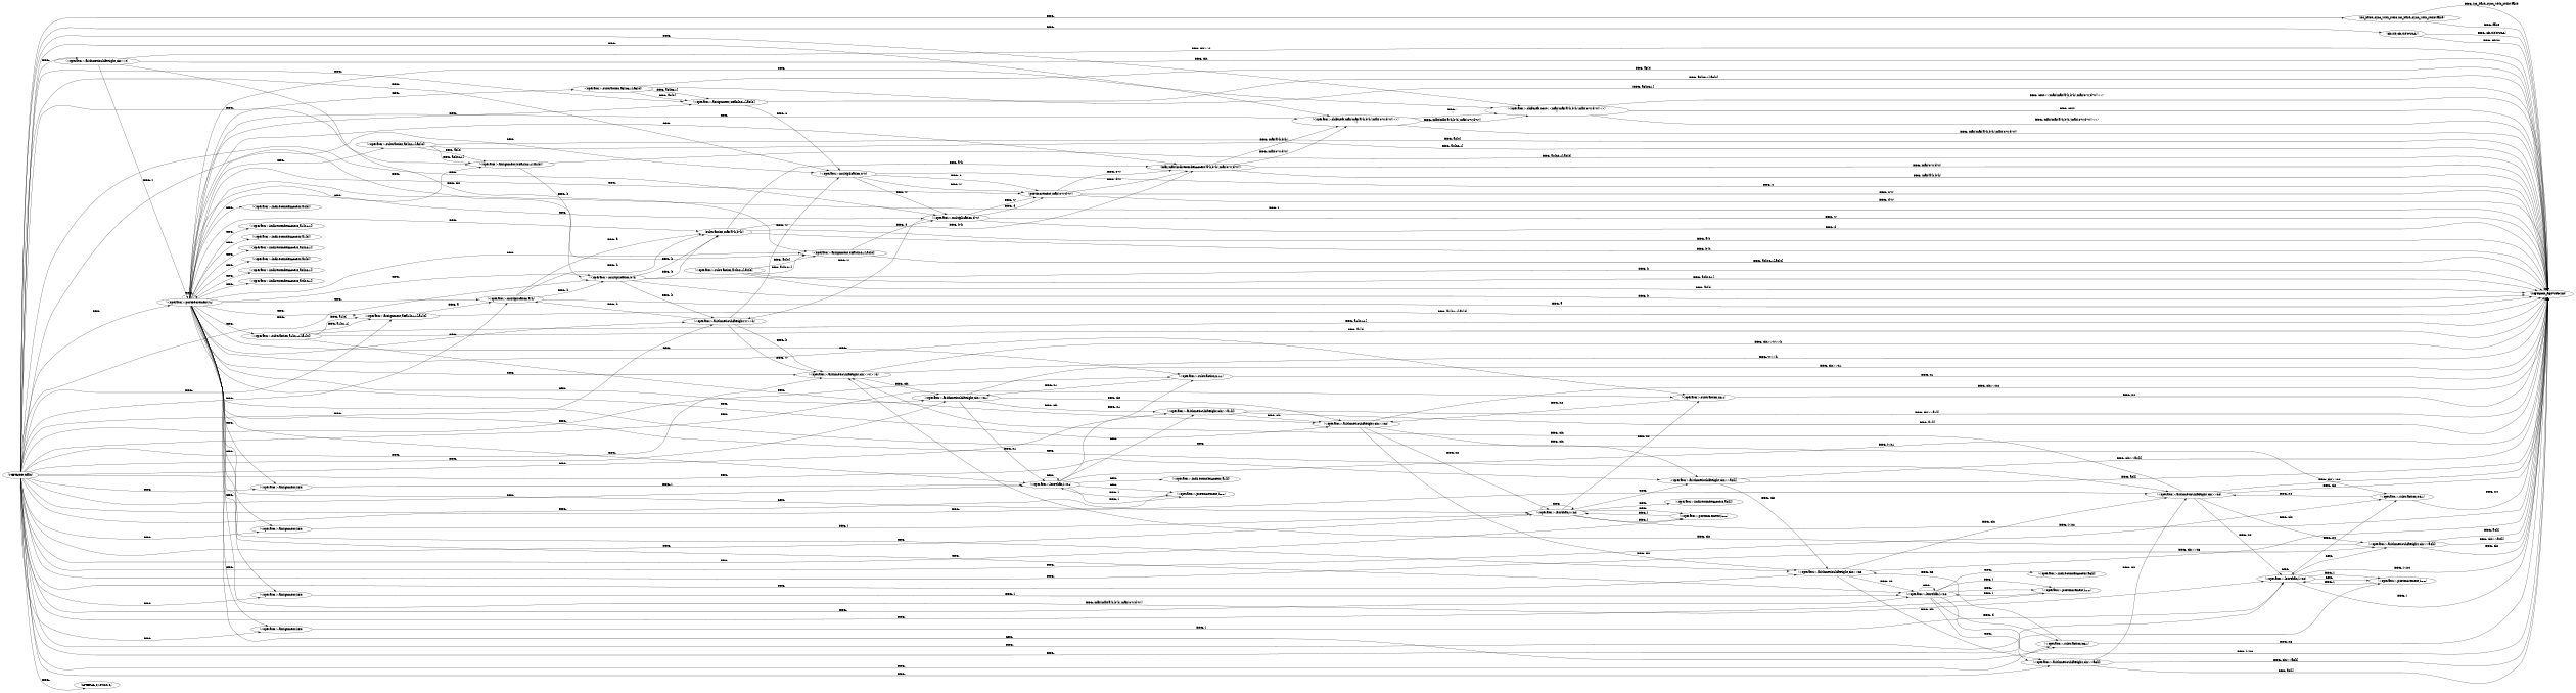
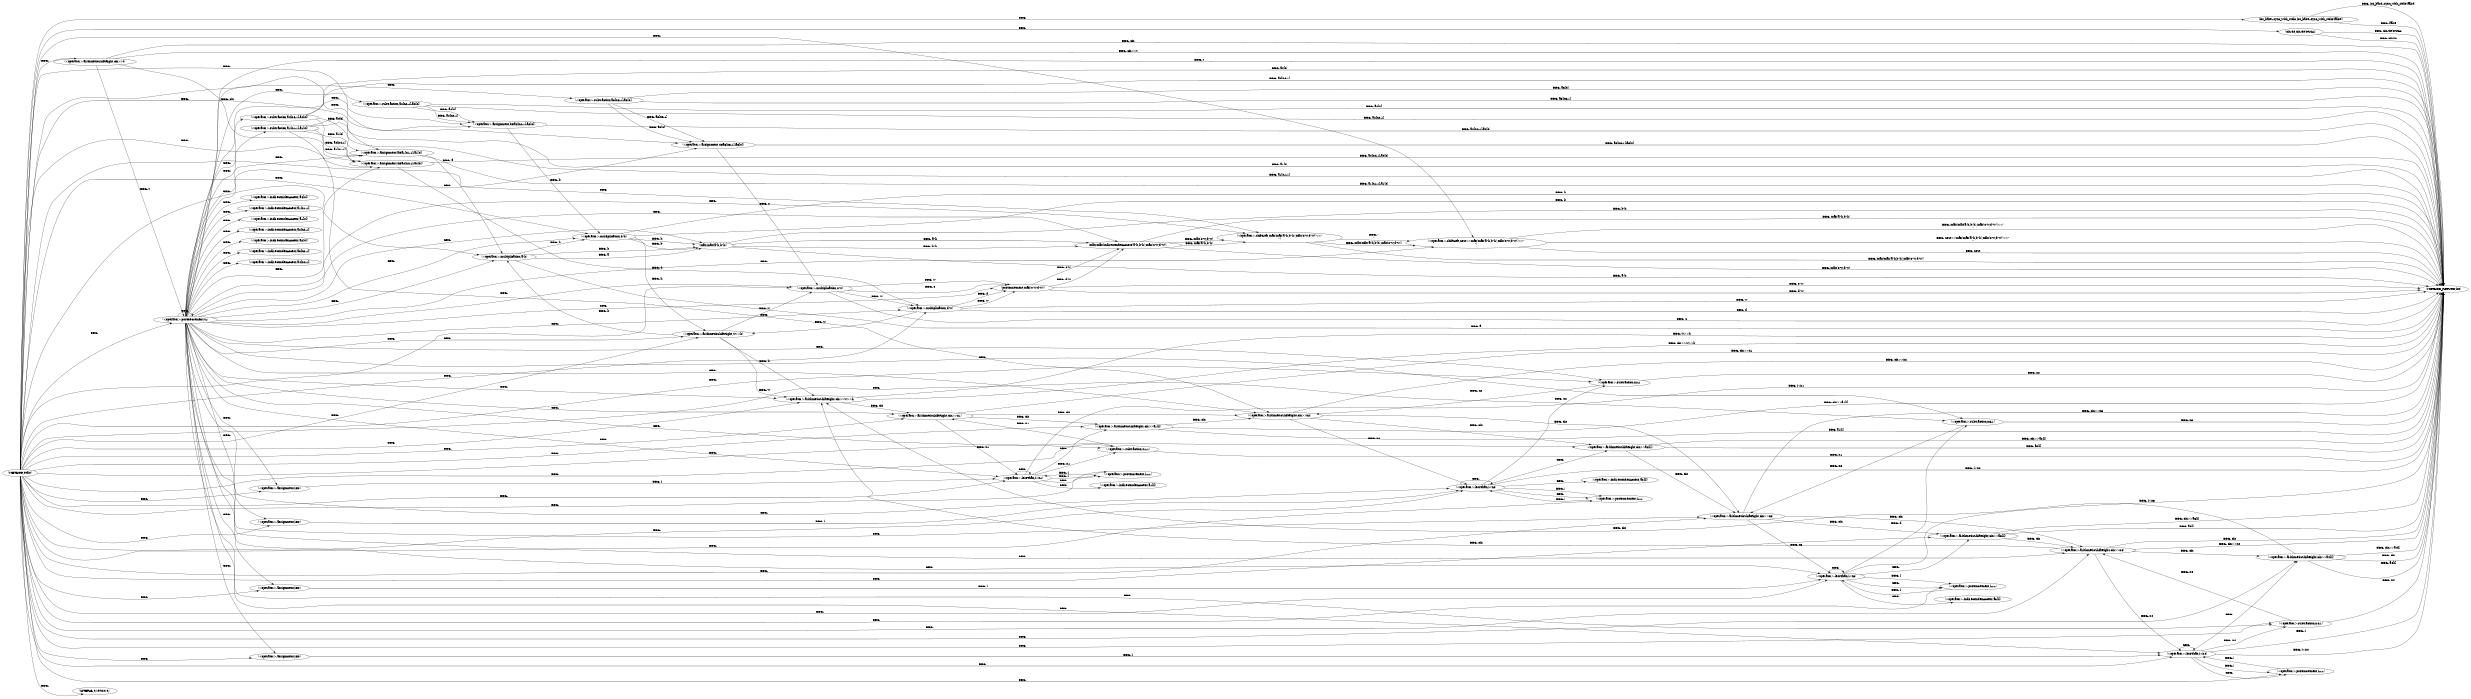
  digraph {
    rankdir=LR
-   n1 [label="(METHOD,main)"]
+   n1 [label="(METHOD,stdio)"]
    n2 [label="(ios_base::sync_with_stdio,ios_base::sync_with_stdio(false))"]
    n3 [label="(cin.tie,cin.tie(NULL))"]
    n4 [label="(<operator>.arithmeticShiftRight,cin>>t)"]
    n5 [label="(<operator>.postDecrement,t--)"]
    n6 [label="(LITERAL,0,return 0;)"]
    n7 [label="(<operator>.arithmeticShiftRight,cin>>w>>h)"]
    n8 [label="(<operator>.arithmeticShiftRight,cin>>n1)"]
    n9 [label="(<operator>.arithmeticShiftRight,cin>>n3)"]
    n10 [label="(<operator>.arithmeticShiftRight,cin>>n4)"]
    n11 [label="(<operator>.assignment,a=a1[n1-1]-a1[0])"]
    n12 [label="(<operator>.assignment,b=a2[n2-1]-a2[0])"]
    n13 [label="(<operator>.assignment,c=a3[n3-1]-a3[0])"]
    n14 [label="(<operator>.assignment,d=a4[n4-1]-a4[0])"]
    n15 [label="(<operator>.shiftLeft,cout<<max(max(a*h,b*h),max(c*w,d*w))<<\"\n\")"]
    n16 [label="(<operator>.assignment,i=0)"]
    n17 [label="(<operator>.lessThan,i<n1)"]
    n18 [label="(<operator>.postIncrement,i++)"]
    n19 [label="(<operator>.assignment,i=0)"]
    n20 [label="(<operator>.lessThan,i<n2)"]
    n21 [label="(<operator>.postIncrement,i++)"]
    n22 [label="(<operator>.assignment,i=0)"]
    n23 [label="(<operator>.lessThan,i<n3)"]
    n24 [label="(<operator>.postIncrement,i++)"]
    n25 [label="(<operator>.assignment,i=0)"]
    n26 [label="(<operator>.lessThan,i<n4)"]
    n27 [label="(<operator>.postIncrement,i++)"]
    n28 [label="(<operator>.arithmeticShiftRight,w>>h)"]
    n29 [label="(<operator>.arithmeticShiftRight,cin>>a1[i])"]
    n30 [label="(<operator>.arithmeticShiftRight,cin>>a2[i])"]
    n31 [label="(<operator>.arithmeticShiftRight,cin>>a3[i])"]
    n32 [label="(<operator>.arithmeticShiftRight,cin>>a4[i])"]
    n33 [label="(<operator>.shiftLeft,max(max(a*h,b*h),max(c*w,d*w))<<\"\n\")"]
    n34 [label="(<operator>.subtraction,n1-1)"]
    n35 [label="(<operator>.subtraction,n2-1)"]
    n36 [label="(<operator>.subtraction,n3-1)"]
    n37 [label="(<operator>.subtraction,n4-1)"]
    n38 [label="(<operator>.multiplication,a*h)"]
    n39 [label="(<operator>.multiplication,b*h)"]
    n40 [label="(<operator>.multiplication,c*w)"]
    n41 [label="(<operator>.multiplication,d*w)"]
    n42 [label="(METHOD_RETURN,int)"]
    n43 [label="(<operator>.arithmeticShiftRight,cin>>n2)"]
    n44 [label="(<operator>.subtraction,a1[n1-1]-a1[0])"]
    n45 [label="(<operator>.subtraction,a2[n2-1]-a2[0])"]
    n46 [label="(<operator>.subtraction,a3[n3-1]-a3[0])"]
    n47 [label="(<operator>.subtraction,a4[n4-1]-a4[0])"]
    n48 [label="(max,max(indirectIndexAccess(a*h,b*h),max(c*w,d*w)))"]
-   n49 [label="(subtraction,max(a*h,b*h))"]
+   n49 [label="(max,max(a*h,b*h))"]
    n50 [label="(postIncrement,max(c*w,d*w))"]
    n51 [label="(<operator>.indirectIndexAccess,a1[n1-1])"]
    n52 [label="(<operator>.indirectIndexAccess,a1[0])"]
    n53 [label="(<operator>.indirectIndexAccess,a2[n2-1])"]
    n54 [label="(<operator>.indirectIndexAccess,a2[0])"]
    n55 [label="(<operator>.indirectIndexAccess,a3[n3-1])"]
    n56 [label="(<operator>.indirectIndexAccess,a4[n4-1])"]
    n57 [label="(<operator>.indirectIndexAccess,a4[0])"]
    n58 [label="(<operator>.indirectIndexAccess,a1[i])"]
    n59 [label="(<operator>.indirectIndexAccess,a2[i])"]
    n60 [label="(<operator>.indirectIndexAccess,a3[i])"]
    n1 -> n2 [label="DDG: "]
    n1 -> n3 [label="DDG: "]
    n1 -> n4 [label="DDG: "]
    n1 -> n5 [label="DDG: "]
    n1 -> n6 [label="DDG: "]
    n1 -> n7 [label="DDG: "]
    n1 -> n8 [label="DDG: "]
    n1 -> n9 [label="DDG: "]
    n1 -> n10 [label="DDG: "]
    n1 -> n11 [label="DDG: "]
    n1 -> n12 [label="DDG: "]
    n1 -> n13 [label="DDG: "]
    n1 -> n14 [label="DDG: "]
    n1 -> n15 [label="DDG: "]
    n1 -> n16 [label="DDG: "]
    n1 -> n17 [label="DDG: "]
    n1 -> n18 [label="DDG: "]
    n1 -> n19 [label="DDG: "]
    n1 -> n20 [label="DDG: "]
    n1 -> n21 [label="DDG: "]
    n1 -> n22 [label="DDG: "]
    n1 -> n23 [label="DDG: "]
    n1 -> n24 [label="DDG: "]
    n1 -> n25 [label="DDG: "]
    n1 -> n26 [label="DDG: "]
    n1 -> n27 [label="DDG: "]
    n1 -> n28 [label="DDG: "]
    n1 -> n29 [label="DDG: "]
    n1 -> n30 [label="DDG: "]
    n1 -> n31 [label="DDG: "]
    n1 -> n32 [label="DDG: "]
    n1 -> n33 [label="DDG: "]
    n1 -> n34 [label="DDG: "]
    n1 -> n35 [label="DDG: "]
    n1 -> n36 [label="DDG: "]
    n1 -> n37 [label="DDG: "]
    n1 -> n38 [label="DDG: "]
    n1 -> n39 [label="DDG: "]
    n1 -> n40 [label="DDG: "]
    n1 -> n41 [label="DDG: "]
    n2 -> n42 [label="DDG: ios_base::sync_with_stdio(false)"]
    n2 -> n42 [label="DDG: false"]
    n3 -> n42 [label="DDG: cin.tie(NULL)"]
    n3 -> n42 [label="DDG: NULL"]
    n4 -> n5 [label="DDG: t"]
    n4 -> n14 [label="DDG: cin"]
    n4 -> n42 [label="DDG: cin"]
    n4 -> n42 [label="DDG: cin>>t"]
    n5 -> n5 [label="CDG: "]
    n5 -> n7 [label="CDG: "]
    n5 -> n8 [label="CDG: "]
    n5 -> n9 [label="CDG: "]
    n5 -> n10 [label="CDG: "]
    n5 -> n11 [label="CDG: "]
    n5 -> n12 [label="CDG: "]
    n5 -> n13 [label="CDG: "]
    n5 -> n14 [label="CDG: "]
    n5 -> n15 [label="CDG: "]
    n5 -> n16 [label="CDG: "]
    n5 -> n17 [label="CDG: "]
    n5 -> n19 [label="CDG: "]
    n5 -> n20 [label="CDG: "]
    n5 -> n22 [label="CDG: "]
    n5 -> n23 [label="CDG: "]
    n5 -> n25 [label="CDG: "]
-   n5 -> n26 [label="DDG: max(max(a*h,b*h),max(c*w,d*w))"]
+   n5 -> n26 [label="CDG: "]
    n5 -> n28 [label="CDG: "]
    n5 -> n33 [label="CDG: "]
    n5 -> n34 [label="CDG: "]
    n5 -> n35 [label="CDG: "]
    n5 -> n36 [label="CDG: "]
    n5 -> n37 [label="CDG: "]
    n5 -> n38 [label="CDG: "]
    n5 -> n39 [label="CDG: "]
    n5 -> n40 [label="CDG: "]
    n5 -> n41 [label="CDG: "]
    n5 -> n42 [label="DDG: t"]
    n5 -> n43 [label="CDG: "]
    n5 -> n44 [label="CDG: "]
    n5 -> n45 [label="CDG: "]
    n5 -> n46 [label="CDG: "]
+   n5 -> n47 [label="CDG: "]
    n5 -> n48 [label="CDG: "]
    n5 -> n49 [label="CDG: "]
    n5 -> n50 [label="CDG: "]
    n5 -> n51 [label="CDG: "]
    n5 -> n52 [label="CDG: "]
    n5 -> n53 [label="CDG: "]
    n5 -> n54 [label="CDG: "]
    n5 -> n55 [label="CDG: "]
    n5 -> n56 [label="CDG: "]
    n5 -> n57 [label="CDG: "]
    n7 -> n8 [label="DDG: cin"]
    n7 -> n42 [label="DDG: w>>h"]
    n7 -> n42 [label="DDG: cin>>w>>h"]
    n8 -> n17 [label="DDG: n1"]
    n8 -> n29 [label="DDG: cin"]
    n8 -> n42 [label="DDG: cin>>n1"]
    n8 -> n43 [label="DDG: cin"]
    n9 -> n10 [label="DDG: cin"]
    n9 -> n23 [label="DDG: n3"]
    n9 -> n31 [label="DDG: cin"]
    n9 -> n42 [label="DDG: cin>>n3"]
    n10 -> n7 [label="DDG: cin"]
    n10 -> n26 [label="DDG: n4"]
    n10 -> n32 [label="DDG: cin"]
    n10 -> n42 [label="DDG: cin"]
    n10 -> n42 [label="DDG: cin>>n4"]
    n11 -> n38 [label="DDG: a"]
    n11 -> n42 [label="DDG: a1[n1-1]-a1[0]"]
    n12 -> n39 [label="DDG: b"]
    n12 -> n42 [label="DDG: a2[n2-1]-a2[0]"]
    n13 -> n40 [label="DDG: c"]
    n13 -> n42 [label="DDG: a3[n3-1]-a3[0]"]
    n14 -> n41 [label="DDG: d"]
    n14 -> n42 [label="DDG: a4[n4-1]-a4[0]"]
    n15 -> n42 [label="DDG: max(max(a*h,b*h),max(c*w,d*w))<<\"\n\""]
    n15 -> n42 [label="DDG: cout<<max(max(a*h,b*h),max(c*w,d*w))<<\"\n\""]
    n15 -> n42 [label="DDG: cout"]
    n16 -> n17 [label="DDG: i"]
    n17 -> n17 [label="CDG: "]
    n17 -> n18 [label="DDG: i"]
    n17 -> n18 [label="CDG: "]
    n17 -> n29 [label="CDG: "]
    n17 -> n34 [label="DDG: n1"]
    n17 -> n42 [label="DDG: i<n1"]
    n17 -> n58 [label="CDG: "]
    n18 -> n17 [label="DDG: i"]
    n19 -> n20 [label="DDG: i"]
    n20 -> n20 [label="CDG: "]
    n20 -> n21 [label="DDG: i"]
    n20 -> n21 [label="CDG: "]
    n20 -> n30 [label="CDG: "]
    n20 -> n35 [label="DDG: n2"]
    n20 -> n42 [label="DDG: i<n2"]
    n20 -> n59 [label="CDG: "]
    n21 -> n20 [label="DDG: i"]
    n22 -> n23 [label="DDG: i"]
    n23 -> n23 [label="CDG: "]
    n23 -> n24 [label="DDG: i"]
    n23 -> n24 [label="CDG: "]
    n23 -> n31 [label="CDG: "]
    n23 -> n36 [label="DDG: d"]
    n23 -> n42 [label="DDG: i<n3"]
    n23 -> n60 [label="CDG: "]
    n24 -> n23 [label="DDG: i"]
    n25 -> n26 [label="DDG: i"]
    n26 -> n26 [label="CDG: "]
    n26 -> n27 [label="DDG: i"]
    n26 -> n27 [label="CDG: "]
    n26 -> n32 [label="CDG: "]
    n26 -> n37 [label="DDG: n4"]
    n26 -> n42 [label="DDG: i"]
    n26 -> n42 [label="DDG: i<n4"]
    n27 -> n26 [label="DDG: i"]
    n28 -> n7 [label="DDG: w"]
    n28 -> n7 [label="DDG: h"]
    n28 -> n38 [label="DDG: h"]
    n28 -> n40 [label="DDG: w"]
    n29 -> n42 [label="DDG: a1[i]"]
    n29 -> n42 [label="DDG: cin>>a1[i]"]
    n29 -> n43 [label="DDG: cin"]
    n30 -> n9 [label="DDG: cin"]
    n30 -> n42 [label="DDG: a2[i]"]
    n30 -> n42 [label="DDG: cin>>a2[i]"]
    n31 -> n10 [label="DDG: cin"]
    n31 -> n42 [label="DDG: a3[i]"]
    n31 -> n42 [label="DDG: cin>>a3[i]"]
    n32 -> n7 [label="DDG: cin"]
    n32 -> n42 [label="DDG: cin"]
    n32 -> n42 [label="DDG: a4[i]"]
    n32 -> n42 [label="DDG: cin>>a4[i]"]
    n33 -> n15 [label="DDG: \"\n\""]
    n33 -> n15 [label="DDG: max(max(a*h,b*h),max(c*w,d*w))"]
    n33 -> n42 [label="DDG: max(max(a*h,b*h),max(c*w,d*w))"]
    n34 -> n8 [label="DDG: n1"]
    n34 -> n42 [label="DDG: n1"]
    n35 -> n42 [label="DDG: n2"]
    n35 -> n43 [label="DDG: n2"]
    n36 -> n9 [label="DDG: n3"]
    n36 -> n42 [label="DDG: n3"]
    n37 -> n10 [label="DDG: n4"]
    n37 -> n42 [label="DDG: n4"]
    n38 -> n39 [label="DDG: h"]
    n38 -> n42 [label="DDG: a"]
    n38 -> n49 [label="DDG: a"]
    n38 -> n49 [label="DDG: h"]
    n39 -> n28 [label="DDG: h"]
    n39 -> n42 [label="DDG: b"]
    n39 -> n42 [label="DDG: h"]
    n39 -> n49 [label="DDG: h"]
    n39 -> n49 [label="DDG: b"]
    n40 -> n41 [label="DDG: w"]
    n40 -> n42 [label="DDG: c"]
    n40 -> n50 [label="DDG: w"]
    n40 -> n50 [label="DDG: c"]
    n41 -> n28 [label="DDG: w"]
    n41 -> n42 [label="DDG: d"]
    n41 -> n42 [label="DDG: w"]
    n41 -> n50 [label="DDG: d"]
    n41 -> n50 [label="DDG: w"]
    n43 -> n9 [label="DDG: cin"]
    n43 -> n20 [label="DDG: n2"]
    n43 -> n30 [label="DDG: cin"]
    n43 -> n42 [label="DDG: cin>>n2"]
    n44 -> n11 [label="DDG: a1[0]"]
    n44 -> n11 [label="DDG: a1[n1-1]"]
    n44 -> n42 [label="DDG: a1[n1-1]"]
    n44 -> n42 [label="DDG: a1[0]"]
    n44 -> n43 [label="DDG: "]
    n45 -> n12 [label="DDG: a2[n2-1]"]
    n45 -> n12 [label="DDG: a2[0]"]
    n45 -> n42 [label="DDG: a2[n2-1]"]
    n45 -> n42 [label="DDG: a2[0]"]
    n46 -> n13 [label="DDG: a3[n3-1]"]
    n46 -> n13 [label="DDG: a3[0]"]
    n46 -> n42 [label="DDG: a3[n3-1]"]
    n46 -> n42 [label="DDG: a3[0]"]
    n47 -> n14 [label="DDG: a4[n4-1]"]
    n47 -> n14 [label="DDG: a4[0]"]
    n47 -> n42 [label="DDG: a4[n4-1]"]
    n47 -> n42 [label="DDG: a4[0]"]
    n48 -> n33 [label="DDG: max(a*h,b*h)"]
    n48 -> n33 [label="DDG: max(c*w,d*w)"]
    n48 -> n42 [label="DDG: max(a*h,b*h)"]
    n48 -> n42 [label="DDG: max(c*w,d*w)"]
    n49 -> n42 [label="DDG: a*h"]
    n49 -> n42 [label="DDG: b*h"]
    n49 -> n48 [label="DDG: b*h"]
    n49 -> n48 [label="DDG: a*h"]
    n50 -> n42 [label="DDG: c*w"]
    n50 -> n42 [label="DDG: d*w"]
    n50 -> n48 [label="DDG: d*w"]
    n50 -> n48 [label="DDG: c*w"]
  }
